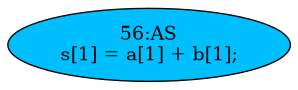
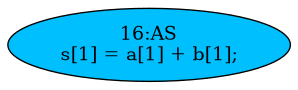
  strict digraph {
    rankdir=LR
-   n1 [ast="<pyverilog.vparser.ast.Assign object at 0x7f2787d98110>" def_var="['s']" fillcolor=deepskyblue label="56:AS\ns[1] = a[1] + b[1];" statements="[]" style=filled typ=Assign use_var="['a', 'b']"]
+   n1 [ast="<pyverilog.vparser.ast.Assign object at 0x7f2787d98110>" def_var="['s']" fillcolor=deepskyblue label="16:AS\ns[1] = a[1] + b[1];" statements="[]" style=filled typ=Assign use_var="['a', 'b']"]
  }
